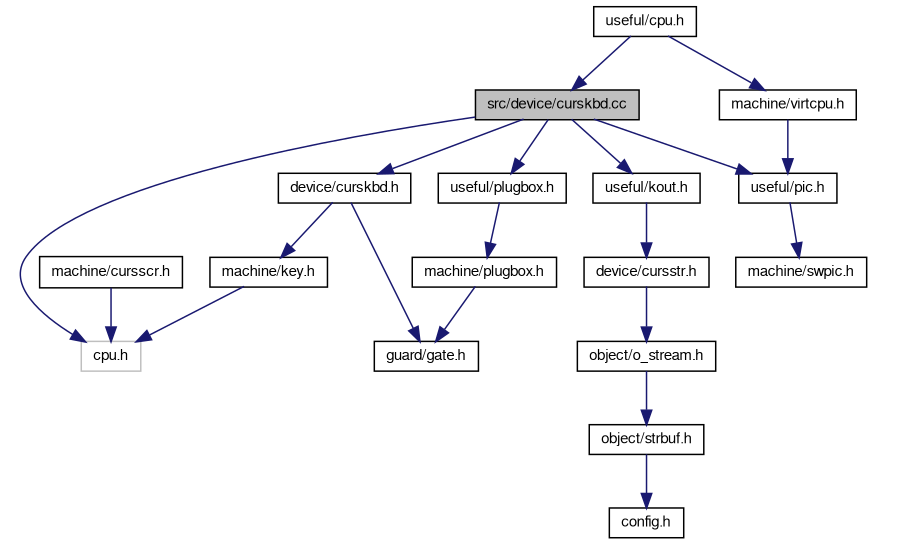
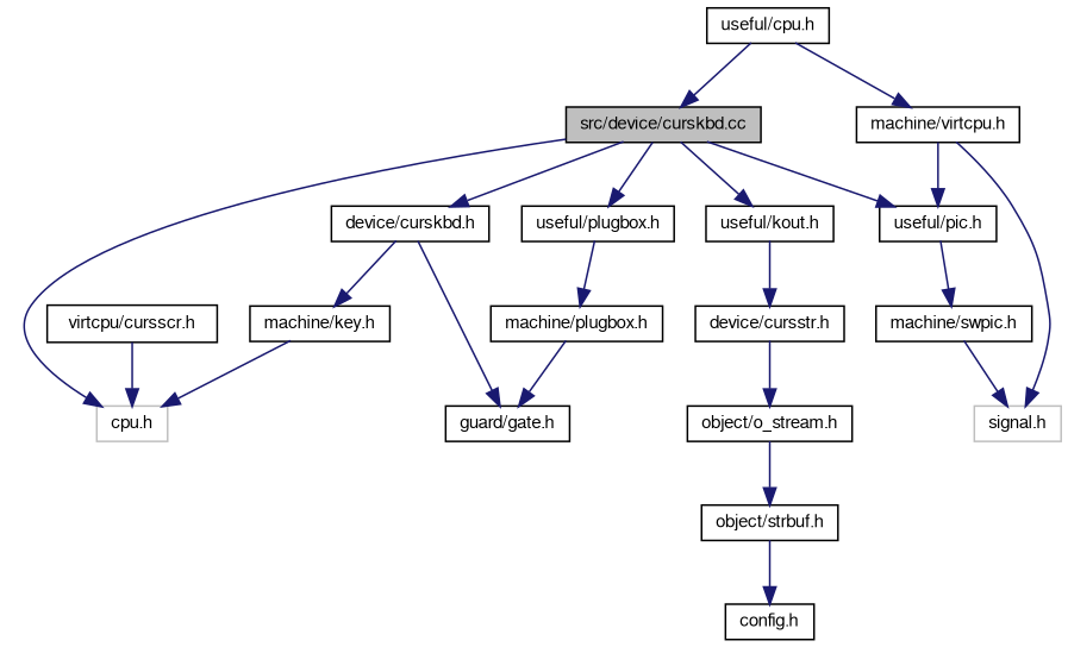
  digraph {
    node [color=black fontname=FreeSans fontsize=10 shape=record]
    edge [color=midnightblue fontname=FreeSans fontsize=10 labelfontname=FreeSans labelfontsize=10 style=solid]
    n1 [fillcolor=grey75 fontcolor=black height=0.2 label="src/device/curskbd.cc" style=filled width=0.4]
    n2 [height=0.2 label="device/curskbd.h" width=0.4]
    n3 [color=grey75 height=0.2 label="cpu.h" width=0.4]
    n4 [height=0.2 label="useful/plugbox.h" width=0.4]
    n5 [height=0.2 label="useful/pic.h" width=0.4]
    n6 [height=0.2 label="useful/kout.h" width=0.4]
    n7 [height=0.2 label="guard/gate.h" width=0.4]
    n8 [height=0.2 label="machine/key.h" width=0.4]
    n9 [height=0.2 label="machine/plugbox.h" width=0.4]
    n10 [height=0.2 label="machine/swpic.h" width=0.4]
    n11 [height=0.2 label="device/cursstr.h" width=0.4]
    n12 [height=0.2 label="useful/cpu.h" width=0.4]
    n13 [height=0.2 label="machine/virtcpu.h" width=0.4]
+   n14 [color=grey75 height=0.2 label="signal.h" width=0.4]
    n15 [height=0.2 label="object/o_stream.h" width=0.4]
    n16 [height=0.2 label="object/strbuf.h" width=0.4]
-   n17 [height=0.2 label="machine/cursscr.h" width=0.4]
+   n17 [height=0.2 label="virtcpu/cursscr.h" width=0.4]
    n18 [height=0.2 label="config.h" width=0.4]
    n1 -> n2
    n1 -> n3
    n1 -> n4
    n1 -> n5
    n1 -> n6
    n2 -> n7
    n2 -> n8
    n4 -> n9
    n5 -> n10
    n6 -> n11
    n8 -> n3
    n9 -> n7
+   n10 -> n14
    n11 -> n15
    n12 -> n1
    n12 -> n13
    n13 -> n5
+   n13 -> n14
    n15 -> n16
    n16 -> n18
    n17 -> n3
  }
